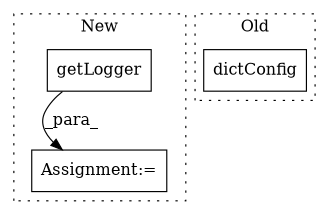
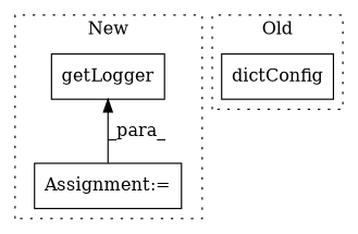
  digraph {
    node [a=32 shape=box]
    n1 [l="10,1" label=getLogger s="408,426"]
    n2 [a=7 l=1 label="Assignment:=" s=399]
    n3 [l="11,1" label=dictConfig s="318,657"]
    subgraph cluster_1 {
      label=New
      style=dotted
      n1
      n2
    }
    subgraph cluster_2 {
      label=Old
      style=dotted
      n3
    }
-   n1 -> n2 [label=_para_]
+   n2 -> n1 [label=_para_]
  }
